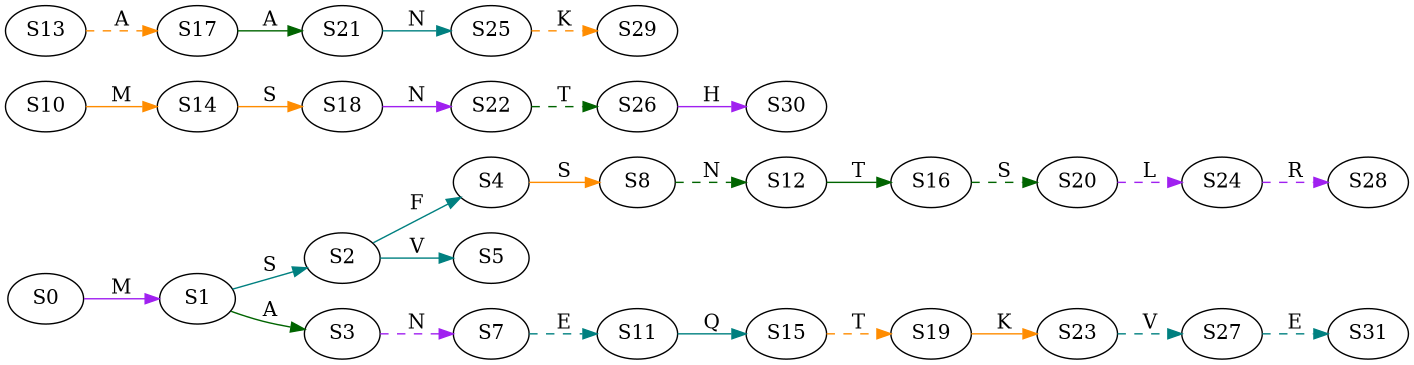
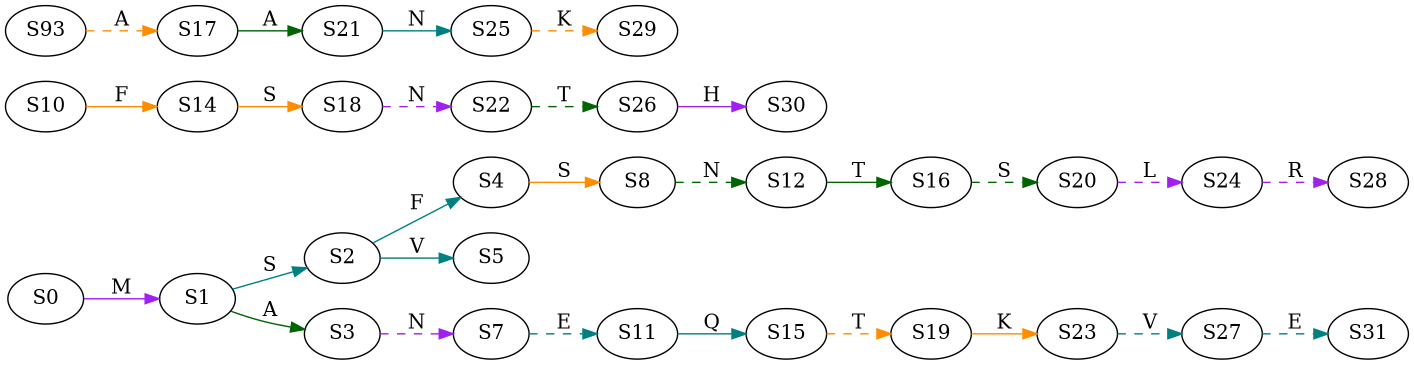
  strict digraph {
    rankdir=LR
    edge [color=teal style=solid]
    S0
    S1
    S2
    S3
    S4
    S5
    S7
    S8
    S11
    S12
    S10
    S14
    S15
    S16
-   S13
+   S13 [label=S93]
    S17
    S18
    S19
    S20
    S21
    S22
    S23
    S24
    S25
    S26
    S27
    S28
    S29
    S30
    S31
    S0 -> S1 [color=purple label=M]
    S1 -> S2 [label=S]
    S1 -> S3 [color=darkgreen label=A]
    S2 -> S4 [label=F]
    S2 -> S5 [label=V]
    S3 -> S7 [color=purple label=N style=dashed]
    S4 -> S8 [color=darkorange label=S]
    S7 -> S11 [label=E style=dashed]
    S8 -> S12 [color=darkgreen label=N style=dashed]
    S11 -> S15 [label=Q]
    S12 -> S16 [color=darkgreen label=T]
-   S10 -> S14 [color=darkorange label=M]
+   S10 -> S14 [color=darkorange label=F]
    S14 -> S18 [color=darkorange label=S]
    S15 -> S19 [color=darkorange label=T style=dashed]
    S16 -> S20 [color=darkgreen label=S style=dashed]
    S13 -> S17 [color=darkorange label=A style=dashed]
    S17 -> S21 [color=darkgreen label=A]
-   S18 -> S22 [color=purple label=N]
+   S18 -> S22 [color=purple label=N style=dashed]
    S19 -> S23 [color=darkorange label=K]
    S20 -> S24 [color=purple label=L style=dashed]
    S21 -> S25 [label=N]
    S22 -> S26 [color=darkgreen label=T style=dashed]
    S23 -> S27 [label=V style=dashed]
    S24 -> S28 [color=purple label=R style=dashed]
    S25 -> S29 [color=darkorange label=K style=dashed]
    S26 -> S30 [color=purple label=H]
    S27 -> S31 [label=E style=dashed]
  }
